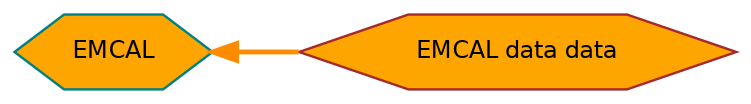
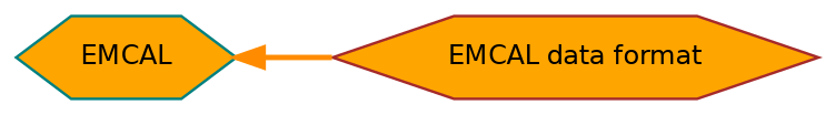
  digraph {
    rankdir=LR
    node [fillcolor=orange fontname=Helvetica fontsize=10 shape=hexagon style=filled]
-   n1 [color=brown fontcolor=black height=0.2 label="EMCAL data data" width=0.4]
+   n1 [color=brown fontcolor=black height=0.2 label="EMCAL data format" width=0.4]
    n2 [color=teal height=0.2 label=EMCAL width=0.4]
    n2 -> n1 [dir=back fontname=Helvetica fontsize=10 labelfontname=Helvetica labelfontsize=10 shape=plaintext style=bold color=darkorange]
  }
